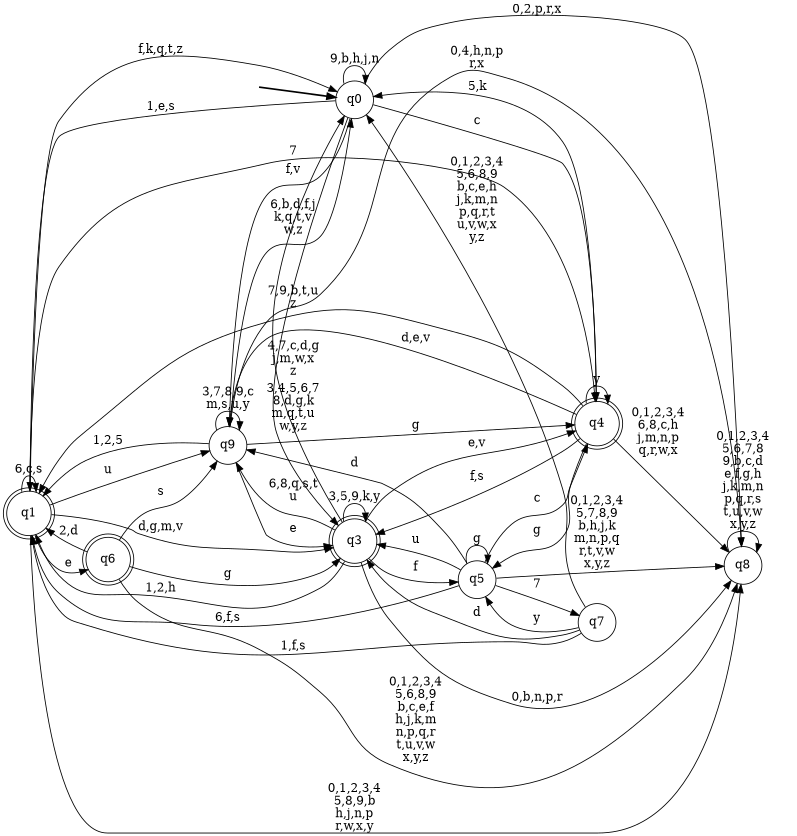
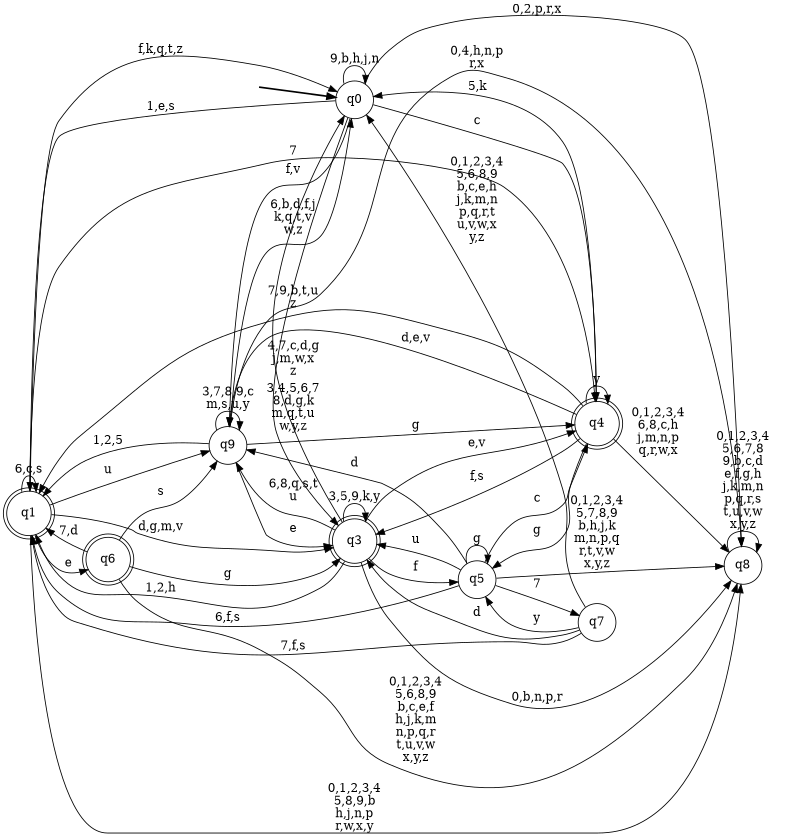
  digraph {
    rankdir=LR
    node [shape=circle style=filled color=black fillcolor=white]
    __start0 [height=0 shape=none style=invis width=0 color="" fillcolor=""]
    n2 [label=q0]
    n3 [label=q1 shape=doublecircle style="rounded,filled"]
    n4 [label=q9]
    n5 [label=q3 shape=doublecircle style="rounded,filled"]
    n6 [label=q4 shape=doublecircle style="rounded,filled"]
    n7 [label=q8]
    n8 [label=q6 shape=doublecircle style="rounded,filled"]
    n9 [label=q5]
    n10 [label=q7]
    subgraph cluster_1 {
      nodesep=0.15
      ranksep=0.15
      style=invis
      __start0
      n2
    }
    __start0 -> n2 [penwidth=2]
    n2 -> n2 [label="9,b,h,j,n"]
    n2 -> n3 [label="1,e,s"]
    n2 -> n4 [label="f,v"]
    n2 -> n5 [label="3,4,5,6,7\n8,d,g,k\nm,q,t,u\nw,y,z"]
    n2 -> n6 [label=c]
    n2 -> n7 [label="0,2,p,r,x"]
    n3 -> n2 [label="f,k,q,t,z"]
    n3 -> n3 [label="6,c,s"]
    n3 -> n4 [label=u]
    n3 -> n5 [label="d,g,m,v"]
    n3 -> n6 [label=7]
    n3 -> n7 [label="0,1,2,3,4\n5,8,9,b\nh,j,n,p\nr,w,x,y"]
    n3 -> n8 [label=e]
    n4 -> n2 [label="6,b,d,f,j\nk,q,t,v\nw,z"]
    n4 -> n3 [label="1,2,5"]
    n4 -> n4 [label="3,7,8,9,c\nm,s,u,y"]
    n4 -> n5 [label=e]
    n4 -> n6 [label=g]
    n4 -> n7 [label="0,4,h,n,p\nr,x"]
    n5 -> n2 [label="4,7,c,d,g\nj,m,w,x\nz"]
    n5 -> n3 [label="1,2,h"]
    n5 -> n4 [label="6,8,q,s,t\nu"]
    n5 -> n5 [label="3,5,9,k,y"]
    n5 -> n6 [label="e,v"]
    n5 -> n7 [label="0,b,n,p,r"]
    n5 -> n9 [label=f]
    n6 -> n2 [label="5,k"]
    n6 -> n3 [label="7,9,b,t,u\nz"]
    n6 -> n4 [label="d,e,v"]
    n6 -> n5 [label="f,s"]
    n6 -> n6 [label=y]
    n6 -> n7 [label="0,1,2,3,4\n6,8,c,h\nj,m,n,p\nq,r,w,x"]
    n6 -> n9 [label=g]
    n7 -> n7 [label="0,1,2,3,4\n5,6,7,8\n9,b,c,d\ne,f,g,h\nj,k,m,n\np,q,r,s\nt,u,v,w\nx,y,z"]
-   n8 -> n3 [label="2,d"]
+   n8 -> n3 [label="7,d"]
    n8 -> n4 [label=s]
    n8 -> n5 [label=g]
    n8 -> n7 [label="0,1,2,3,4\n5,6,8,9\nb,c,e,f\nh,j,k,m\nn,p,q,r\nt,u,v,w\nx,y,z"]
    n9 -> n3 [label="6,f,s"]
    n9 -> n4 [label=d]
    n9 -> n5 [label=u]
    n9 -> n6 [label=c]
    n9 -> n7 [label="0,1,2,3,4\n5,7,8,9\nb,h,j,k\nm,n,p,q\nr,t,v,w\nx,y,z"]
    n9 -> n9 [label=g]
    n9 -> n10 [label=7]
    n10 -> n2 [label="0,1,2,3,4\n5,6,8,9\nb,c,e,h\nj,k,m,n\np,q,r,t\nu,v,w,x\ny,z"]
-   n10 -> n3 [label="1,f,s"]
+   n10 -> n3 [label="7,f,s"]
    n10 -> n5 [label=d]
    n10 -> n9 [label=y]
  }
